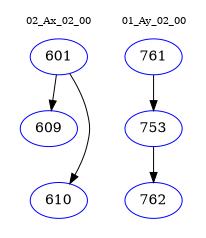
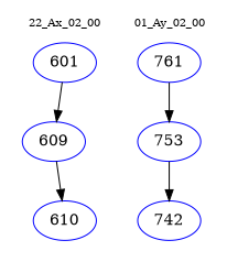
  digraph {
    node [color=blue]
    edge [color=black]
    n1 [label=601]
    n2 [label=609]
    n3 [label=610]
    n4 [label=761]
    n5 [label=753]
-   n6 [label=762]
+   n6 [label=742]
    subgraph cluster_1 {
      color=white
      fontsize=10
-     label="02_Ax_02_00"
+     label="22_Ax_02_00"
      n1
      n2
      n3
    }
    subgraph cluster_2 {
      color=white
      fontsize=10
      label="01_Ay_02_00"
      n4
      n5
      n6
    }
    n1 -> n2
-   n1 -> n3
+   n2 -> n3
    n4 -> n5
    n5 -> n6
  }
